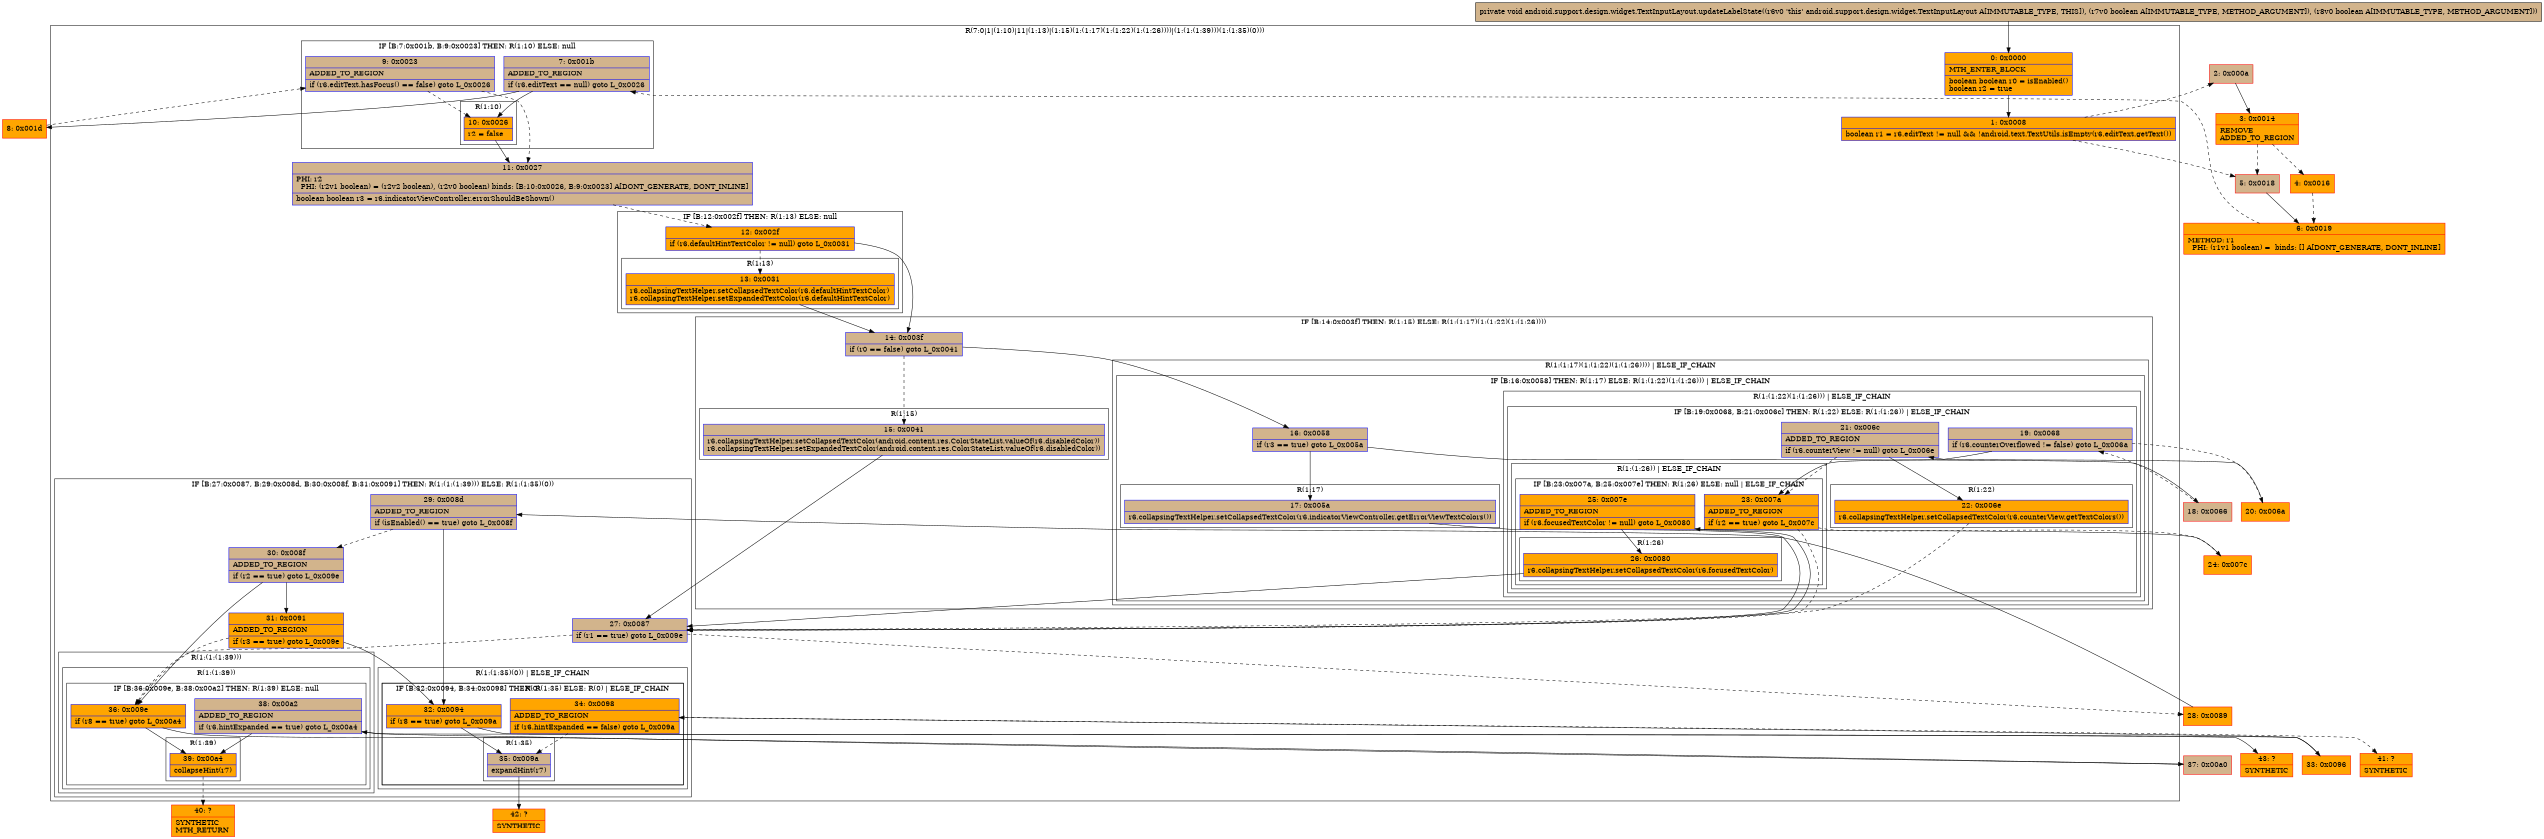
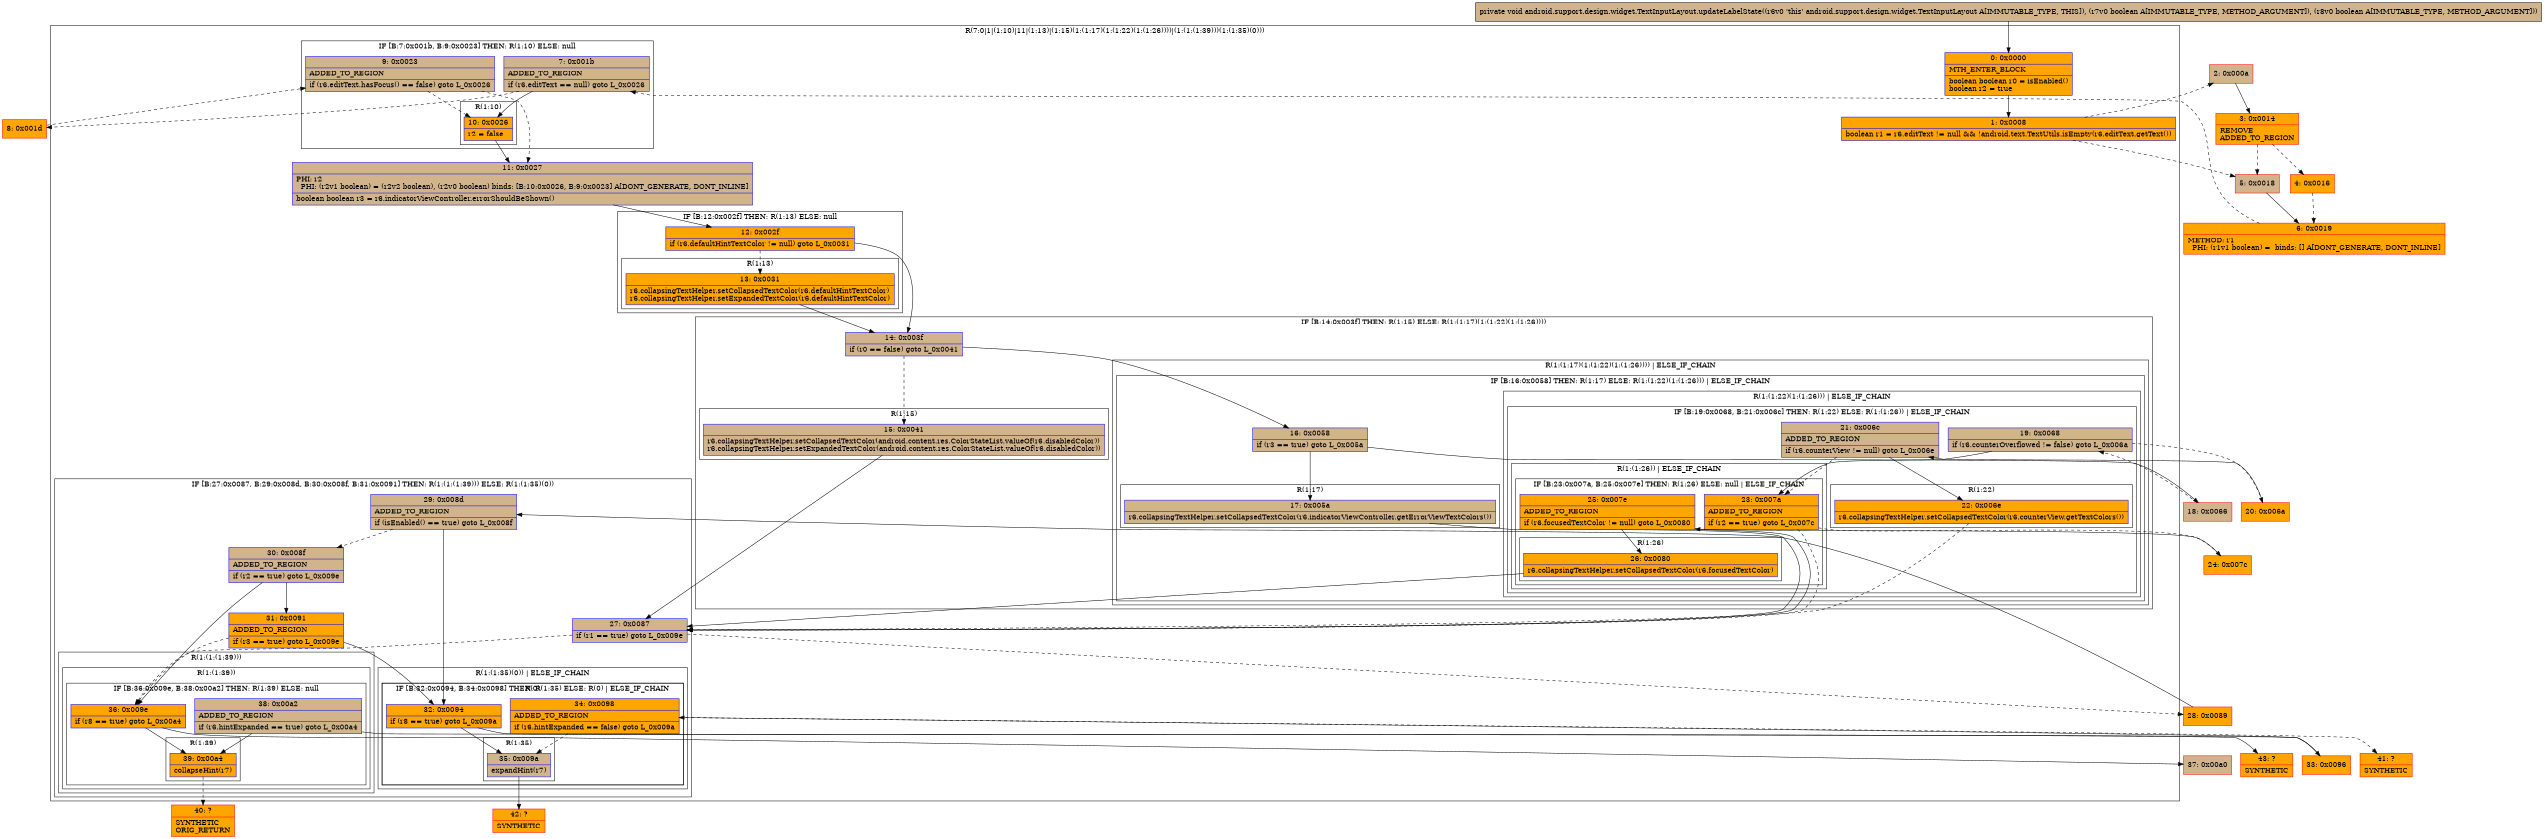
  digraph {
    node [color=blue fillcolor=orange shape=record style=filled]
    edge [style=solid]
    n1 [label="{10\:\ 0x0026|r2 = false\l}"]
    n2 [fillcolor=tan label="{7\:\ 0x001b|ADDED_TO_REGION\l|if (r6.editText == null) goto L_0x0026\l}"]
    n3 [fillcolor=tan label="{9\:\ 0x0023|ADDED_TO_REGION\l|if (r6.editText.hasFocus() == false) goto L_0x0026\l}"]
    n4 [label="{13\:\ 0x0031|r6.collapsingTextHelper.setCollapsedTextColor(r6.defaultHintTextColor)\lr6.collapsingTextHelper.setExpandedTextColor(r6.defaultHintTextColor)\l}"]
    n5 [label="{12\:\ 0x002f|if (r6.defaultHintTextColor != null) goto L_0x0031\l}"]
    n6 [fillcolor=tan label="{15\:\ 0x0041|r6.collapsingTextHelper.setCollapsedTextColor(android.content.res.ColorStateList.valueOf(r6.disabledColor))\lr6.collapsingTextHelper.setExpandedTextColor(android.content.res.ColorStateList.valueOf(r6.disabledColor))\l}"]
    n7 [fillcolor=tan label="{17\:\ 0x005a|r6.collapsingTextHelper.setCollapsedTextColor(r6.indicatorViewController.getErrorViewTextColors())\l}"]
    n8 [label="{22\:\ 0x006e|r6.collapsingTextHelper.setCollapsedTextColor(r6.counterView.getTextColors())\l}"]
    n9 [label="{26\:\ 0x0080|r6.collapsingTextHelper.setCollapsedTextColor(r6.focusedTextColor)\l}"]
    n10 [label="{23\:\ 0x007a|ADDED_TO_REGION\l|if (r2 == true) goto L_0x007c\l}"]
    n11 [label="{25\:\ 0x007e|ADDED_TO_REGION\l|if (r6.focusedTextColor != null) goto L_0x0080\l}"]
    n12 [fillcolor=tan label="{19\:\ 0x0068|if (r6.counterOverflowed != false) goto L_0x006a\l}"]
    n13 [fillcolor=tan label="{21\:\ 0x006c|ADDED_TO_REGION\l|if (r6.counterView != null) goto L_0x006e\l}"]
    n14 [fillcolor=tan label="{16\:\ 0x0058|if (r3 == true) goto L_0x005a\l}"]
    n15 [fillcolor=tan label="{14\:\ 0x003f|if (r0 == false) goto L_0x0041\l}"]
    n16 [label="{39\:\ 0x00a4|collapseHint(r7)\l}"]
    n17 [label="{36\:\ 0x009e|if (r8 == true) goto L_0x00a4\l}"]
    n18 [fillcolor=tan label="{38\:\ 0x00a2|ADDED_TO_REGION\l|if (r6.hintExpanded == true) goto L_0x00a4\l}"]
    n19 [fillcolor=tan label="{35\:\ 0x009a|expandHint(r7)\l}"]
    n20 [label="{32\:\ 0x0094|if (r8 == true) goto L_0x009a\l}"]
    n21 [label="{34\:\ 0x0098|ADDED_TO_REGION\l|if (r6.hintExpanded == false) goto L_0x009a\l}"]
    n22 [fillcolor=tan label="{27\:\ 0x0087|if (r1 == true) goto L_0x009e\l}"]
    n23 [fillcolor=tan label="{29\:\ 0x008d|ADDED_TO_REGION\l|if (isEnabled() == true) goto L_0x008f\l}"]
    n24 [fillcolor=tan label="{30\:\ 0x008f|ADDED_TO_REGION\l|if (r2 == true) goto L_0x009e\l}"]
    n25 [label="{31\:\ 0x0091|ADDED_TO_REGION\l|if (r3 == true) goto L_0x009e\l}"]
    n26 [label="{0\:\ 0x0000|MTH_ENTER_BLOCK\l|boolean boolean r0 = isEnabled()\lboolean r2 = true\l}"]
    n27 [label="{1\:\ 0x0008|boolean r1 = r6.editText != null && !android.text.TextUtils.isEmpty(r6.editText.getText())\l}"]
    n28 [fillcolor=tan label="{11\:\ 0x0027|PHI: r2 \l  PHI: (r2v1 boolean) = (r2v2 boolean), (r2v0 boolean) binds: [B:10:0x0026, B:9:0x0023] A[DONT_GENERATE, DONT_INLINE]\l|boolean boolean r3 = r6.indicatorViewController.errorShouldBeShown()\l}"]
    n29 [color=red label="{8\:\ 0x001d}"]
    n30 [color=red label="{24\:\ 0x007c}"]
    n31 [color=red label="{20\:\ 0x006a}"]
    n32 [color=red fillcolor=tan label="{18\:\ 0x0066}"]
-   n33 [color=red label="{40\:\ ?|SYNTHETIC\lMTH_RETURN\l}"]
+   n33 [color=red label="{40\:\ ?|SYNTHETIC\lORIG_RETURN\l}"]
    n34 [color=red fillcolor=tan label="{37\:\ 0x00a0}"]
    n35 [color=red label="{43\:\ ?|SYNTHETIC\l}"]
    n36 [color=red label="{42\:\ ?|SYNTHETIC\l}"]
    n37 [color=red label="{33\:\ 0x0096}"]
    n38 [color=red label="{41\:\ ?|SYNTHETIC\l}"]
    n39 [color=red label="{28\:\ 0x0089}"]
    n40 [color=red fillcolor=tan label="{2\:\ 0x000a}"]
    n41 [color=red fillcolor=tan label="{5\:\ 0x0018}"]
    n42 [color=red label="{3\:\ 0x0014|REMOVE\lADDED_TO_REGION\l}"]
    n43 [color=red label="{6\:\ 0x0019|METHOD: r1 \l  PHI: (r1v1 boolean) =  binds: [] A[DONT_GENERATE, DONT_INLINE]\l}"]
    n44 [color=red label="{4\:\ 0x0016}"]
    n45 [fillcolor=tan label="{private void android.support.design.widget.TextInputLayout.updateLabelState((r6v0 'this' android.support.design.widget.TextInputLayout A[IMMUTABLE_TYPE, THIS]), (r7v0 boolean A[IMMUTABLE_TYPE, METHOD_ARGUMENT]), (r8v0 boolean A[IMMUTABLE_TYPE, METHOD_ARGUMENT])) }" color=""]
    subgraph cluster_1 {
      label="R(7:0|1|(1:10)|11|(1:13)|(1:15)(1:(1:17)(1:(1:22)(1:(1:26))))|(1:(1:(1:39)))(1:(1:35)(0)))"
      n26
      n27
      n28
      subgraph cluster_2 {
        label="IF [B:7:0x001b, B:9:0x0023] THEN: R(1:10) ELSE: null"
        n2
        n3
        subgraph cluster_3 {
          label="R(1:10)"
          n1
        }
      }
      subgraph cluster_4 {
        label="IF [B:12:0x002f] THEN: R(1:13) ELSE: null"
        n5
        subgraph cluster_5 {
          label="R(1:13)"
          n4
        }
      }
      subgraph cluster_6 {
        label="IF [B:14:0x003f] THEN: R(1:15) ELSE: R(1:(1:17)(1:(1:22)(1:(1:26))))"
        n15
        subgraph cluster_7 {
          label="R(1:15)"
          n6
        }
        subgraph cluster_8 {
          label="R(1:(1:17)(1:(1:22)(1:(1:26)))) | ELSE_IF_CHAIN\l"
          subgraph cluster_9 {
            label="IF [B:16:0x0058] THEN: R(1:17) ELSE: R(1:(1:22)(1:(1:26))) | ELSE_IF_CHAIN\l"
            n14
            subgraph cluster_10 {
              label="R(1:17)"
              n7
            }
            subgraph cluster_11 {
              label="R(1:(1:22)(1:(1:26))) | ELSE_IF_CHAIN\l"
              subgraph cluster_12 {
                label="IF [B:19:0x0068, B:21:0x006c] THEN: R(1:22) ELSE: R(1:(1:26)) | ELSE_IF_CHAIN\l"
                n12
                n13
                subgraph cluster_13 {
                  label="R(1:22)"
                  n8
                }
                subgraph cluster_14 {
                  label="R(1:(1:26)) | ELSE_IF_CHAIN\l"
                  subgraph cluster_15 {
                    label="IF [B:23:0x007a, B:25:0x007e] THEN: R(1:26) ELSE: null | ELSE_IF_CHAIN\l"
                    n10
                    n11
                    subgraph cluster_16 {
                      label="R(1:26)"
                      n9
                    }
                  }
                }
              }
            }
          }
        }
      }
      subgraph cluster_17 {
        label="IF [B:27:0x0087, B:29:0x008d, B:30:0x008f, B:31:0x0091] THEN: R(1:(1:(1:39))) ELSE: R(1:(1:35)(0))"
        n22
        n23
        n24
        n25
        subgraph cluster_18 {
          label="R(1:(1:(1:39)))"
          subgraph cluster_19 {
            label="R(1:(1:39))"
            subgraph cluster_20 {
              label="IF [B:36:0x009e, B:38:0x00a2] THEN: R(1:39) ELSE: null"
              n17
              n18
              subgraph cluster_21 {
                label="R(1:39)"
                n16
              }
            }
          }
        }
        subgraph cluster_22 {
          label="R(1:(1:35)(0)) | ELSE_IF_CHAIN\l"
          subgraph cluster_23 {
            label="IF [B:32:0x0094, B:34:0x0098] THEN: R(1:35) ELSE: R(0) | ELSE_IF_CHAIN\l"
            n20
            n21
            subgraph cluster_24 {
              label="R(1:35)"
              n19
            }
            subgraph cluster_25 {
              label="R(0)"
            }
          }
        }
      }
    }
    n1 -> n28
    n2 -> n1
-   n2 -> n29
+   n2 -> n29 [style=dashed]
    n3 -> n1 [style=dashed]
    n3 -> n28 [style=dashed]
    n4 -> n15
    n5 -> n4 [style=dashed]
    n5 -> n15
    n6 -> n22
    n7 -> n22
    n8 -> n22 [style=dashed]
    n9 -> n22
    n10 -> n22 [style=dashed]
    n10 -> n30 [style=dashed]
    n11 -> n9
    n11 -> n22
    n12 -> n10
    n12 -> n31 [style=dashed]
    n13 -> n8
    n13 -> n10 [style=dashed]
    n14 -> n7
    n14 -> n32
    n15 -> n6 [style=dashed]
    n15 -> n14
    n16 -> n33 [style=dashed]
    n17 -> n16
    n17 -> n34
    n18 -> n16
    n18 -> n35
    n19 -> n36
    n20 -> n19
    n20 -> n37
    n21 -> n19 [style=dashed]
    n21 -> n38 [style=dashed]
    n22 -> n17 [style=dashed]
    n22 -> n39 [style=dashed]
    n23 -> n20
    n23 -> n24 [style=dashed]
    n24 -> n17
    n24 -> n25
    n25 -> n17 [style=dashed]
    n25 -> n20
    n26 -> n27
    n27 -> n40 [style=dashed]
    n27 -> n41 [style=dashed]
-   n28 -> n5 [style=dashed]
+   n28 -> n5
    n29 -> n3 [style=dashed]
    n30 -> n11
    n31 -> n13
    n32 -> n12 [style=dashed]
-   n34 -> n18
    n37 -> n21
    n39 -> n23
    n40 -> n42
    n41 -> n43
    n42 -> n41 [style=dashed]
    n42 -> n44 [style=dashed]
    n43 -> n2 [style=dashed]
    n44 -> n43 [style=dashed]
    n45 -> n26
  }
